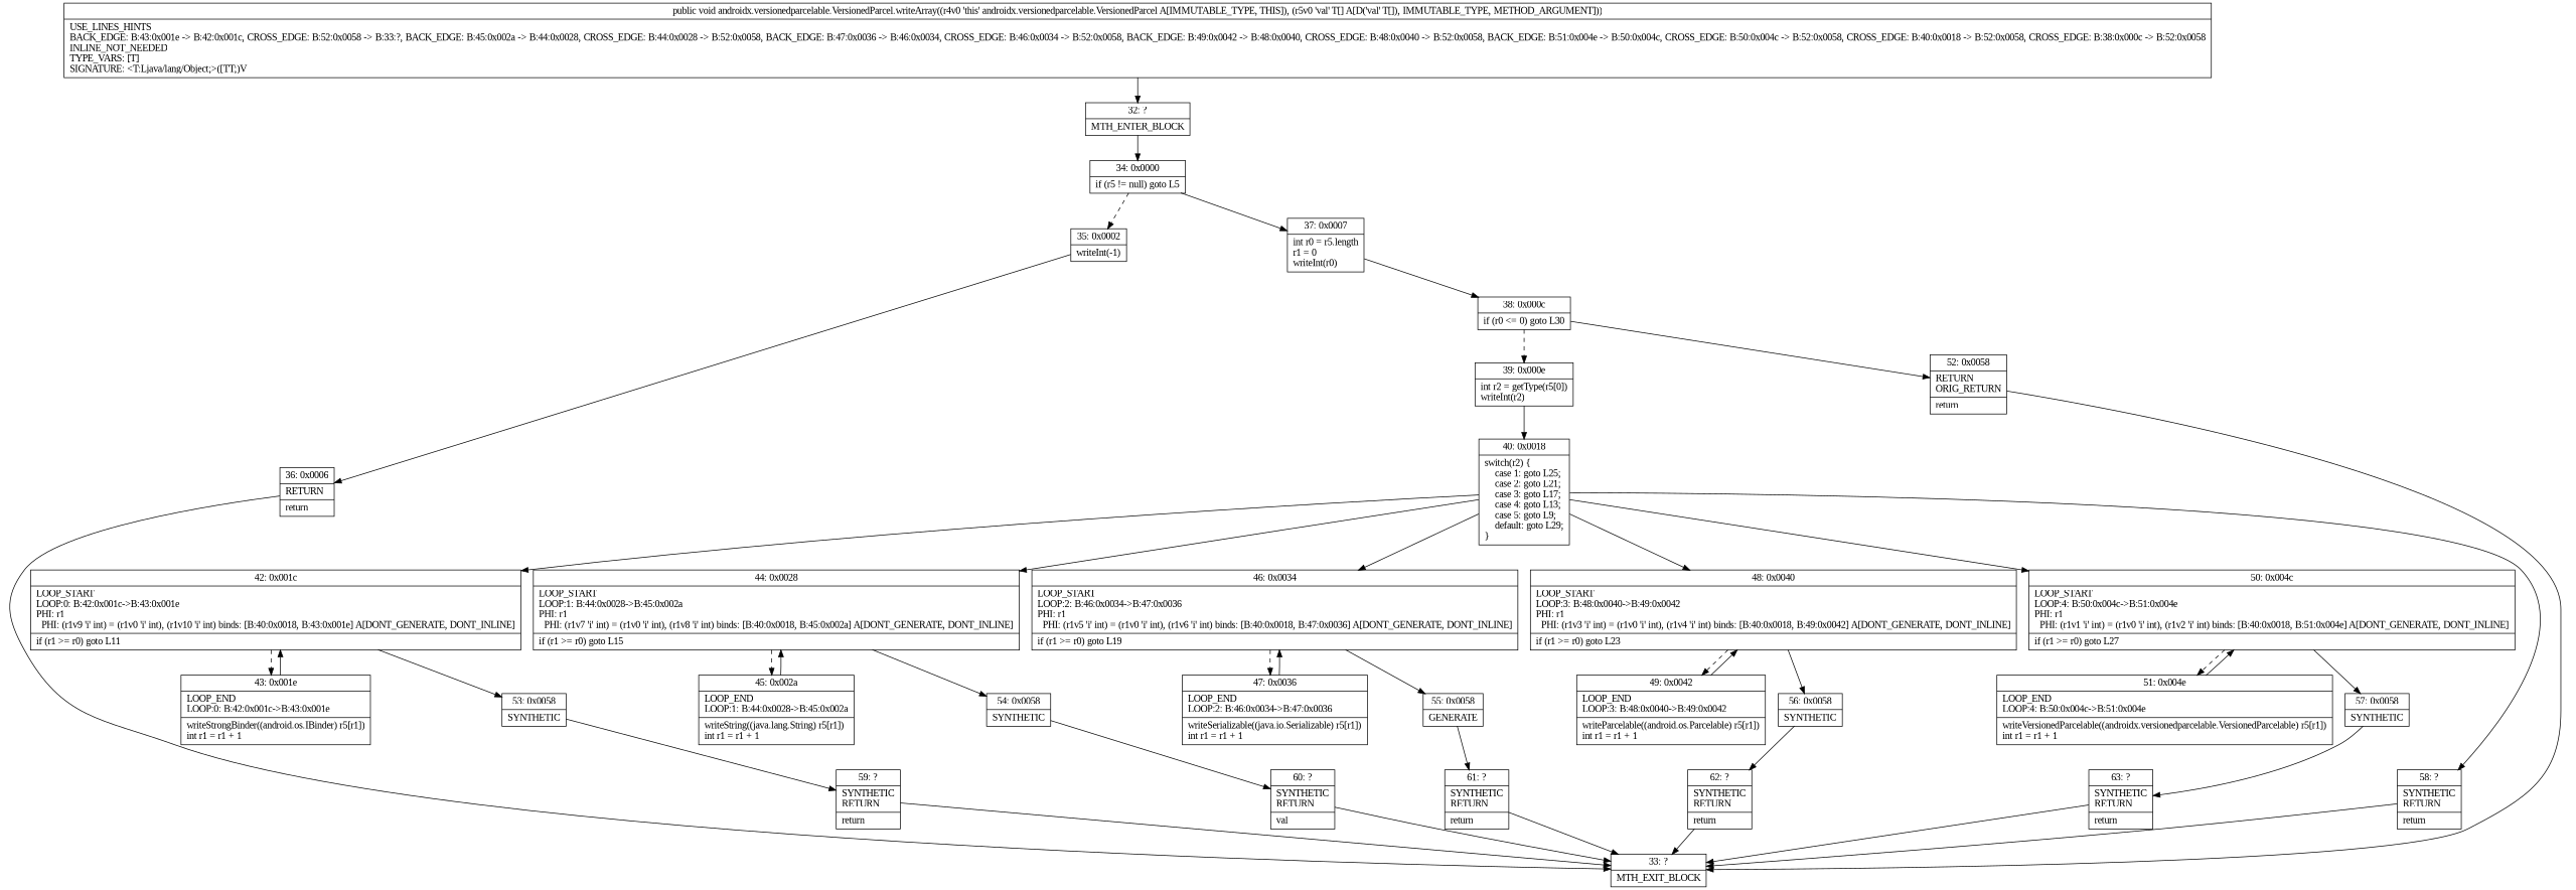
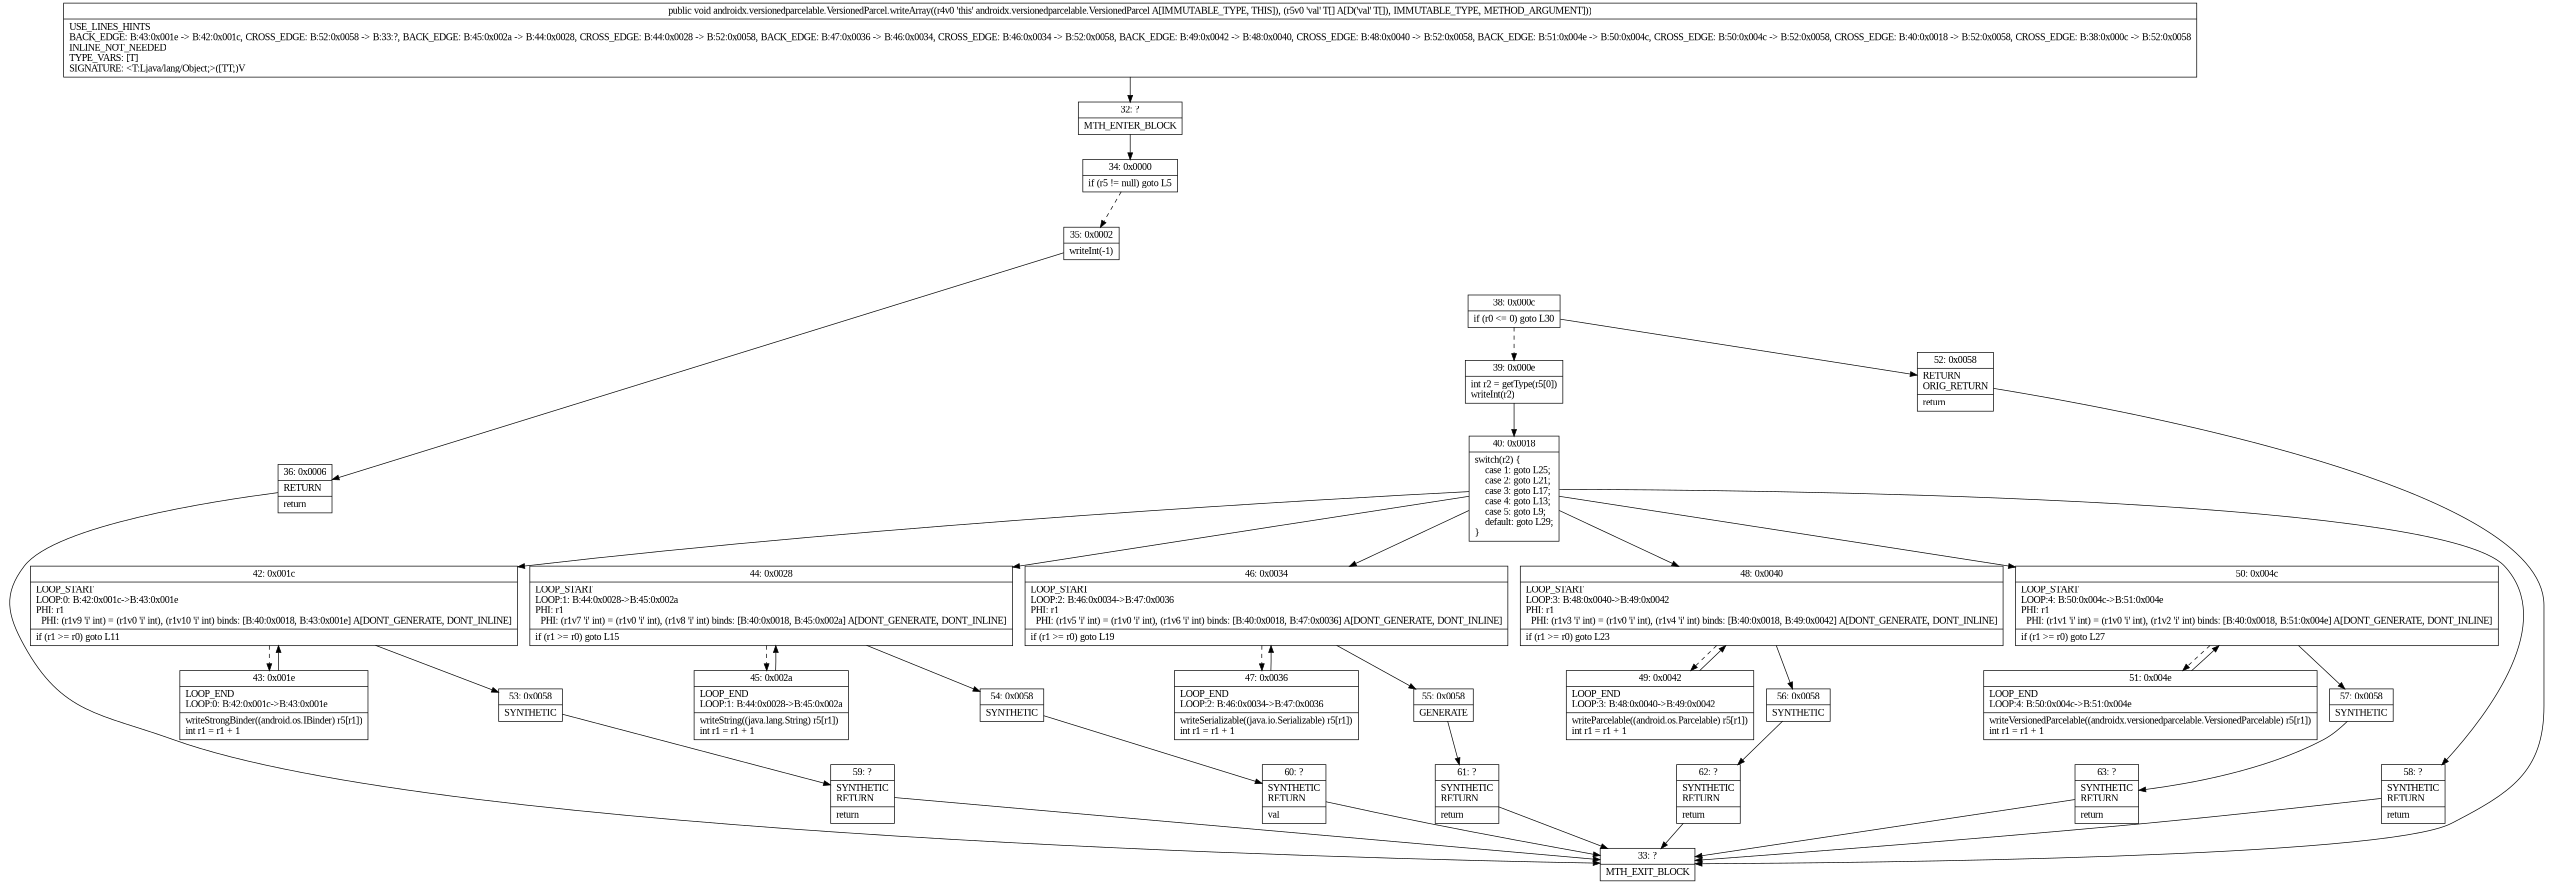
  digraph {
    fontname="Liberation Serif"
    node [fontname="Liberation Serif" shape=record]
    edge [fontname="Liberation Serif"]
    n1 [label="{32\:\ ?|MTH_ENTER_BLOCK\l}"]
    n2 [label="{34\:\ 0x0000|if (r5 != null) goto L5\l}"]
    n3 [label="{35\:\ 0x0002|writeInt(\-1)\l}"]
-   n4 [label="{37\:\ 0x0007|int r0 = r5.length\lr1 = 0\lwriteInt(r0)\l}"]
    n5 [label="{36\:\ 0x0006|RETURN\l|return\l}"]
    n6 [label="{38\:\ 0x000c|if (r0 \<= 0) goto L30\l}"]
    n7 [label="{33\:\ ?|MTH_EXIT_BLOCK\l}"]
    n8 [label="{39\:\ 0x000e|int r2 = getType(r5[0])\lwriteInt(r2)\l}"]
    n9 [label="{52\:\ 0x0058|RETURN\lORIG_RETURN\l|return\l}"]
    n10 [label="{40\:\ 0x0018|switch(r2) \{\l    case 1: goto L25;\l    case 2: goto L21;\l    case 3: goto L17;\l    case 4: goto L13;\l    case 5: goto L9;\l    default: goto L29;\l\}\l}"]
    n11 [label="{42\:\ 0x001c|LOOP_START\lLOOP:0: B:42:0x001c\-\>B:43:0x001e\lPHI: r1 \l  PHI: (r1v9 'i' int) = (r1v0 'i' int), (r1v10 'i' int) binds: [B:40:0x0018, B:43:0x001e] A[DONT_GENERATE, DONT_INLINE]\l|if (r1 \>= r0) goto L11\l}"]
    n12 [label="{44\:\ 0x0028|LOOP_START\lLOOP:1: B:44:0x0028\-\>B:45:0x002a\lPHI: r1 \l  PHI: (r1v7 'i' int) = (r1v0 'i' int), (r1v8 'i' int) binds: [B:40:0x0018, B:45:0x002a] A[DONT_GENERATE, DONT_INLINE]\l|if (r1 \>= r0) goto L15\l}"]
    n13 [label="{46\:\ 0x0034|LOOP_START\lLOOP:2: B:46:0x0034\-\>B:47:0x0036\lPHI: r1 \l  PHI: (r1v5 'i' int) = (r1v0 'i' int), (r1v6 'i' int) binds: [B:40:0x0018, B:47:0x0036] A[DONT_GENERATE, DONT_INLINE]\l|if (r1 \>= r0) goto L19\l}"]
    n14 [label="{48\:\ 0x0040|LOOP_START\lLOOP:3: B:48:0x0040\-\>B:49:0x0042\lPHI: r1 \l  PHI: (r1v3 'i' int) = (r1v0 'i' int), (r1v4 'i' int) binds: [B:40:0x0018, B:49:0x0042] A[DONT_GENERATE, DONT_INLINE]\l|if (r1 \>= r0) goto L23\l}"]
    n15 [label="{50\:\ 0x004c|LOOP_START\lLOOP:4: B:50:0x004c\-\>B:51:0x004e\lPHI: r1 \l  PHI: (r1v1 'i' int) = (r1v0 'i' int), (r1v2 'i' int) binds: [B:40:0x0018, B:51:0x004e] A[DONT_GENERATE, DONT_INLINE]\l|if (r1 \>= r0) goto L27\l}"]
    n16 [label="{58\:\ ?|SYNTHETIC\lRETURN\l|return\l}"]
    n17 [label="{43\:\ 0x001e|LOOP_END\lLOOP:0: B:42:0x001c\-\>B:43:0x001e\l|writeStrongBinder((android.os.IBinder) r5[r1])\lint r1 = r1 + 1\l}"]
    n18 [label="{53\:\ 0x0058|SYNTHETIC\l}"]
    n19 [label="{45\:\ 0x002a|LOOP_END\lLOOP:1: B:44:0x0028\-\>B:45:0x002a\l|writeString((java.lang.String) r5[r1])\lint r1 = r1 + 1\l}"]
    n20 [label="{54\:\ 0x0058|SYNTHETIC\l}"]
    n21 [label="{47\:\ 0x0036|LOOP_END\lLOOP:2: B:46:0x0034\-\>B:47:0x0036\l|writeSerializable((java.io.Serializable) r5[r1])\lint r1 = r1 + 1\l}"]
    n22 [label="{55\:\ 0x0058|GENERATE\l}"]
    n23 [label="{49\:\ 0x0042|LOOP_END\lLOOP:3: B:48:0x0040\-\>B:49:0x0042\l|writeParcelable((android.os.Parcelable) r5[r1])\lint r1 = r1 + 1\l}"]
    n24 [label="{56\:\ 0x0058|SYNTHETIC\l}"]
    n25 [label="{51\:\ 0x004e|LOOP_END\lLOOP:4: B:50:0x004c\-\>B:51:0x004e\l|writeVersionedParcelable((androidx.versionedparcelable.VersionedParcelable) r5[r1])\lint r1 = r1 + 1\l}"]
    n26 [label="{57\:\ 0x0058|SYNTHETIC\l}"]
    n27 [label="{59\:\ ?|SYNTHETIC\lRETURN\l|return\l}"]
    n28 [label="{60\:\ ?|SYNTHETIC\lRETURN\l|val\l}"]
    n29 [label="{61\:\ ?|SYNTHETIC\lRETURN\l|return\l}"]
    n30 [label="{62\:\ ?|SYNTHETIC\lRETURN\l|return\l}"]
    n31 [label="{63\:\ ?|SYNTHETIC\lRETURN\l|return\l}"]
    n32 [label="{public void androidx.versionedparcelable.VersionedParcel.writeArray((r4v0 'this' androidx.versionedparcelable.VersionedParcel A[IMMUTABLE_TYPE, THIS]), (r5v0 'val' T[] A[D('val' T[]), IMMUTABLE_TYPE, METHOD_ARGUMENT]))  | USE_LINES_HINTS\lBACK_EDGE: B:43:0x001e \-\> B:42:0x001c, CROSS_EDGE: B:52:0x0058 \-\> B:33:?, BACK_EDGE: B:45:0x002a \-\> B:44:0x0028, CROSS_EDGE: B:44:0x0028 \-\> B:52:0x0058, BACK_EDGE: B:47:0x0036 \-\> B:46:0x0034, CROSS_EDGE: B:46:0x0034 \-\> B:52:0x0058, BACK_EDGE: B:49:0x0042 \-\> B:48:0x0040, CROSS_EDGE: B:48:0x0040 \-\> B:52:0x0058, BACK_EDGE: B:51:0x004e \-\> B:50:0x004c, CROSS_EDGE: B:50:0x004c \-\> B:52:0x0058, CROSS_EDGE: B:40:0x0018 \-\> B:52:0x0058, CROSS_EDGE: B:38:0x000c \-\> B:52:0x0058\lINLINE_NOT_NEEDED\lTYPE_VARS: [T]\lSIGNATURE: \<T:Ljava\/lang\/Object;\>([TT;)V\l}"]
    n1 -> n2
    n2 -> n3 [style=dashed]
-   n2 -> n4
    n3 -> n5
-   n4 -> n6
    n5 -> n7
    n6 -> n8 [style=dashed]
    n6 -> n9
    n8 -> n10
    n9 -> n7
    n10 -> n11
    n10 -> n12
    n10 -> n13
    n10 -> n14
    n10 -> n15
    n10 -> n16
    n11 -> n17 [style=dashed]
    n11 -> n18
    n12 -> n19 [style=dashed]
    n12 -> n20
    n13 -> n21 [style=dashed]
    n13 -> n22
    n14 -> n23 [style=dashed]
    n14 -> n24
    n15 -> n25 [style=dashed]
    n15 -> n26
    n16 -> n7
    n17 -> n11
    n18 -> n27
    n19 -> n12
    n20 -> n28
    n21 -> n13
    n22 -> n29
    n23 -> n14
    n24 -> n30
    n25 -> n15
    n26 -> n31
    n27 -> n7
    n28 -> n7
    n29 -> n7
    n30 -> n7
    n31 -> n7
    n32 -> n1
  }
